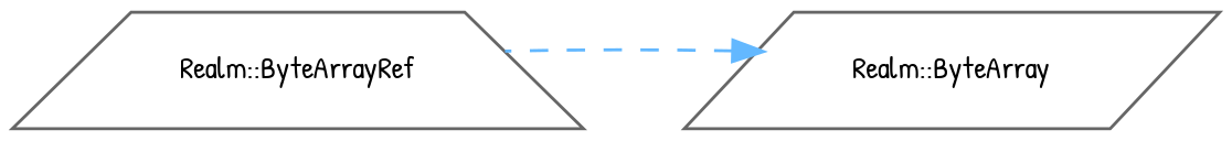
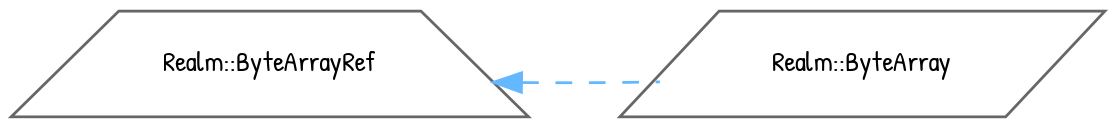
  digraph {
    rankdir=LR
    fontname="Patrick Hand"
    node [color=grey40 fillcolor=white fontname="Patrick Hand" fontsize=10 style=filled]
    n1 [height=0.2 label="Realm::ByteArrayRef" shape=trapezium width=0.4]
    n2 [height=0.2 label="Realm::ByteArray" shape=parallelogram width=0.4]
-   n2 -> n1 [color=steelblue1 dir=back fontname="Patrick Hand" fontsize=10 labelfontname=Helvetica labelfontsize=10 style=dashed]
+   n1 -> n2 [color=steelblue1 dir=back fontname="Patrick Hand" fontsize=10 labelfontname=Helvetica labelfontsize=10 style=dashed]
  }
